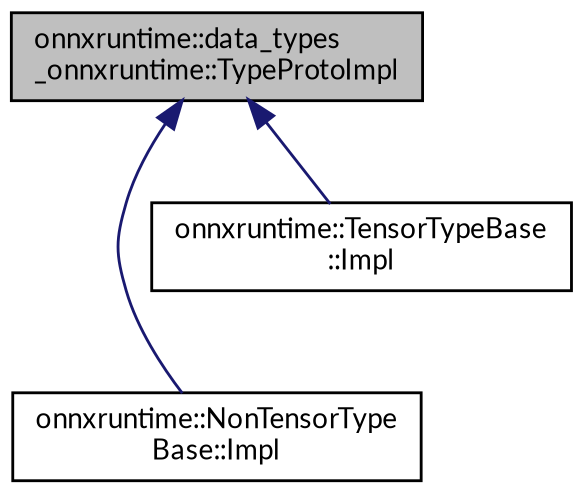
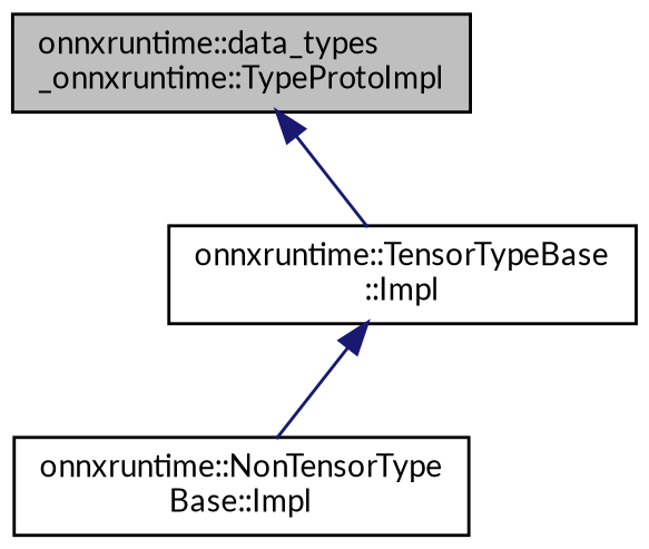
  digraph {
    fontname=Lato
    node [color=black fillcolor=white fontname=Lato fontsize=10 shape=record style=filled]
    edge [color=midnightblue dir=back fontname=Lato fontsize=10 labelfontname=Helvetica labelfontsize=10 style=solid]
    n1 [fillcolor=grey75 fontcolor=black height=0.2 label="onnxruntime::data_types\l_onnxruntime::TypeProtoImpl" width=0.4]
    n2 [height=0.2 label="onnxruntime::NonTensorType\lBase::Impl" width=0.4]
    n3 [height=0.2 label="onnxruntime::TensorTypeBase\l::Impl" width=0.4]
-   n1 -> n2
+   n3 -> n2
    n1 -> n3
  }
